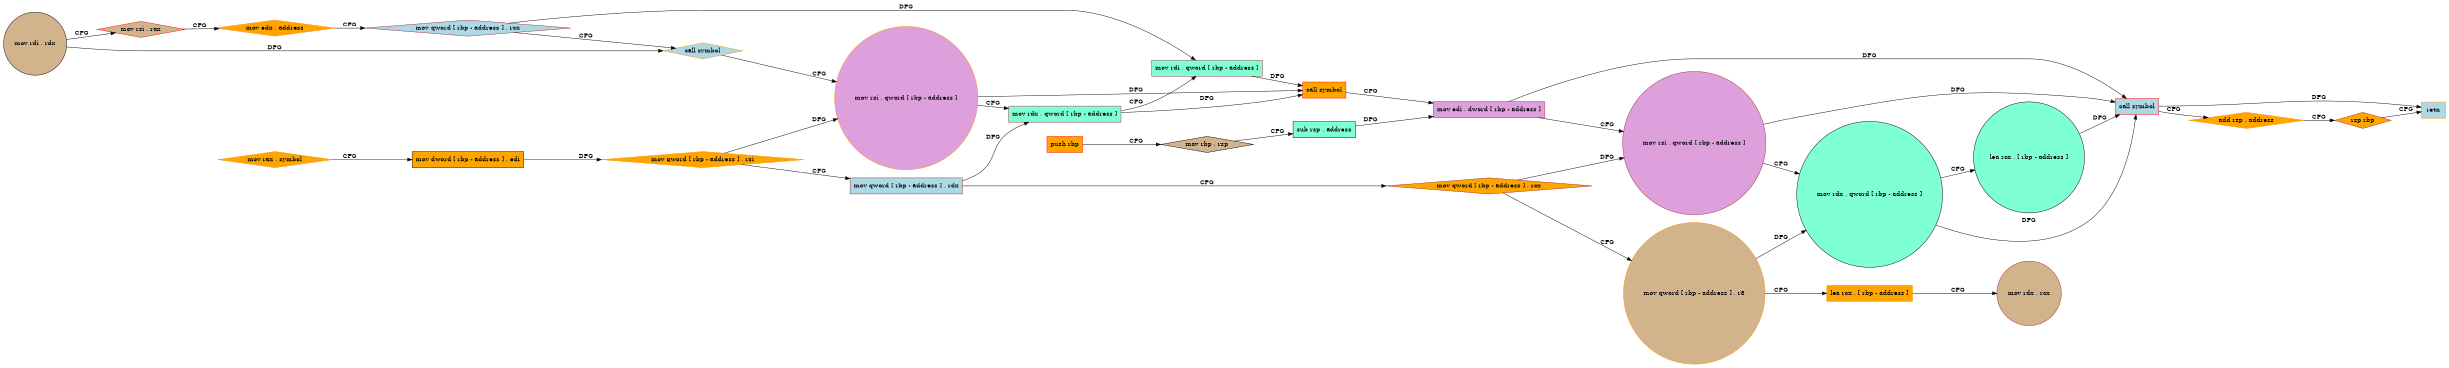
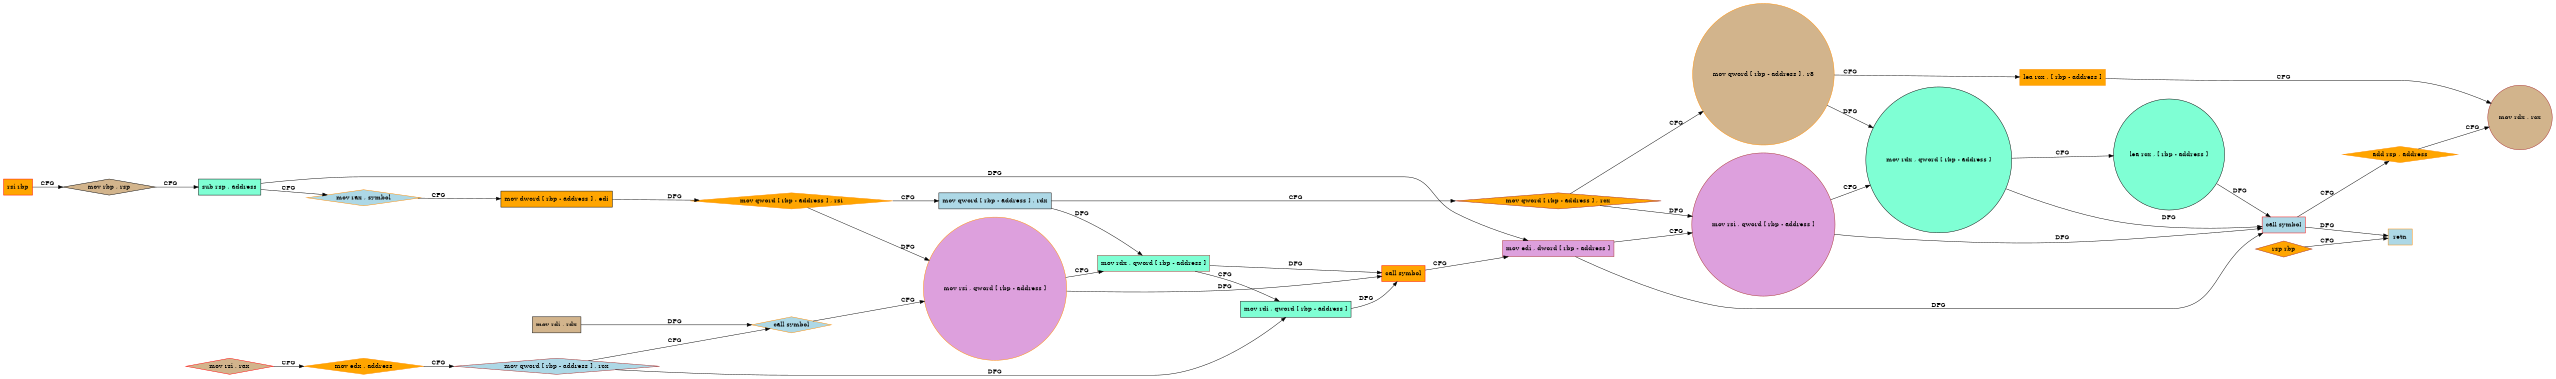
  digraph {
    rankdir=LR
    node [color=darkorange fillcolor=orange shape=box style=filled]
-   n1 [color=red label="push rbp"]
+   n1 [color=red label="rsi rbp"]
    n2 [color=black fillcolor=tan label="mov rbp , rsp" shape=diamond]
    n3 [color=black fillcolor=aquamarine label="sub rsp , address"]
-   n4 [label="mov rax , symbol" shape=diamond]
+   n4 [fillcolor=lightblue label="mov rax , symbol" shape=diamond]
    n5 [color=brown fillcolor=plum label="mov edi , dword [ rbp - address ]"]
    n6 [color=black label="mov dword [ rbp - address ] , edi"]
    n7 [label="mov qword [ rbp - address ] , rsi" shape=diamond]
-   n8 [color=brown fillcolor=lightblue label="mov qword [ rbp - address ] , rdx"]
+   n8 [color=black fillcolor=lightblue label="mov qword [ rbp - address ] , rdx"]
    n9 [fillcolor=plum label="mov rsi , qword [ rbp - address ]" shape=circle]
    n10 [color=brown fillcolor=plum label="mov rsi , qword [ rbp - address ]" shape=circle]
    n11 [color=red fillcolor=lightblue label="call symbol"]
    n12 [color=brown label="mov qword [ rbp - address ] , rcx" shape=diamond]
    n13 [color=brown fillcolor=aquamarine label="mov rdx , qword [ rbp - address ]"]
    n14 [color=red label="call symbol"]
    n15 [fillcolor=tan label="mov qword [ rbp - address ] , r8" shape=circle]
-   n16 [color=brown fillcolor=aquamarine label="mov rdi , qword [ rbp - address ]"]
+   n16 [color=black fillcolor=aquamarine label="mov rdi , qword [ rbp - address ]"]
    n17 [label="lea rcx , [ rbp - address ]"]
    n18 [color=black fillcolor=aquamarine label="mov rdx , qword [ rbp - address ]" shape=circle]
    n19 [color=brown fillcolor=tan label="mov rdx , rcx" shape=circle]
    n20 [color=black fillcolor=aquamarine label="lea rcx , [ rbp - address ]" shape=circle]
-   n21 [color=black fillcolor=tan label="mov rdi , rdx" shape=circle]
+   n21 [color=black fillcolor=tan label="mov rdi , rdx"]
    n22 [color=red fillcolor=tan label="mov rsi , rax" shape=diamond]
    n23 [fillcolor=lightblue label="call symbol" shape=diamond]
    n24 [label="mov edx , address" shape=diamond]
    n25 [color=brown fillcolor=lightblue label="mov qword [ rbp - address ] , rcx" shape=diamond]
    n26 [label="add rsp , address" shape=diamond]
    n27 [fillcolor=lightblue label=retn]
    n28 [color=brown label="rsp rbp" shape=diamond]
    n1 -> n2 [label=CFG]
    n2 -> n3 [label=CFG]
+   n3 -> n4 [label=CFG]
    n3 -> n5 [label=DFG]
    n4 -> n6 [label=CFG]
    n5 -> n10 [label=CFG]
    n5 -> n11 [label=DFG]
    n6 -> n7 [label=DFG]
    n7 -> n8 [label=CFG]
    n7 -> n9 [label=DFG]
    n8 -> n12 [label=CFG]
    n8 -> n13 [label=DFG]
    n9 -> n13 [label=CFG]
    n9 -> n14 [label=DFG]
    n10 -> n11 [label=DFG]
    n10 -> n18 [label=CFG]
    n11 -> n26 [label=CFG]
    n11 -> n27 [label=DFG]
    n12 -> n10 [label=DFG]
    n12 -> n15 [label=CFG]
    n13 -> n14 [label=DFG]
    n13 -> n16 [label=CFG]
    n14 -> n5 [label=CFG]
    n15 -> n17 [label=CFG]
    n15 -> n18 [label=DFG]
    n16 -> n14 [label=DFG]
    n17 -> n19 [label=CFG]
    n18 -> n11 [label=DFG]
    n18 -> n20 [label=CFG]
    n20 -> n11 [label=DFG]
-   n21 -> n22 [label=CFG]
    n21 -> n23 [label=DFG]
    n22 -> n24 [label=CFG]
    n23 -> n9 [label=CFG]
    n24 -> n25 [label=CFG]
    n25 -> n16 [label=DFG]
    n25 -> n23 [label=CFG]
-   n26 -> n28 [label=CFG]
+   n26 -> n19 [label=CFG]
    n28 -> n27 [label=CFG]
  }
